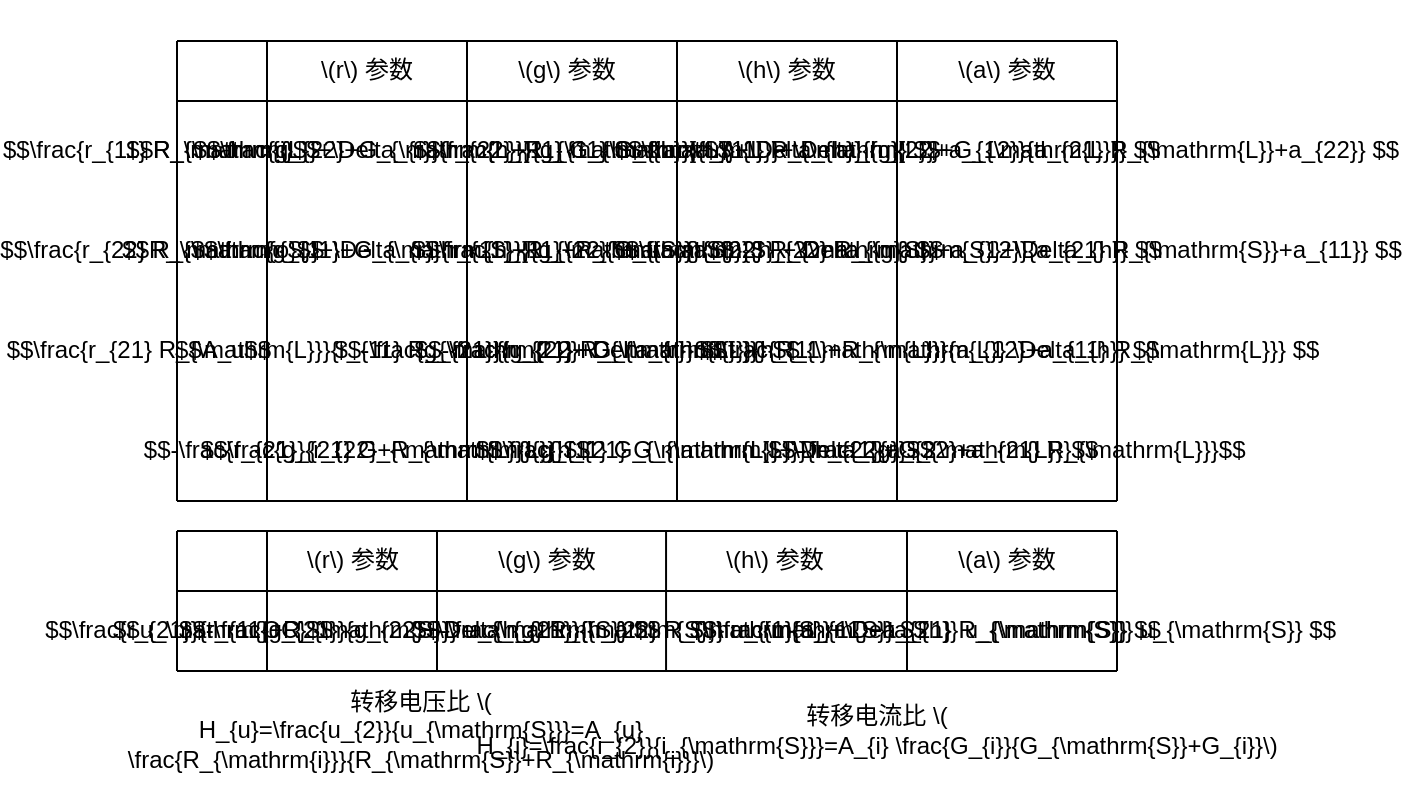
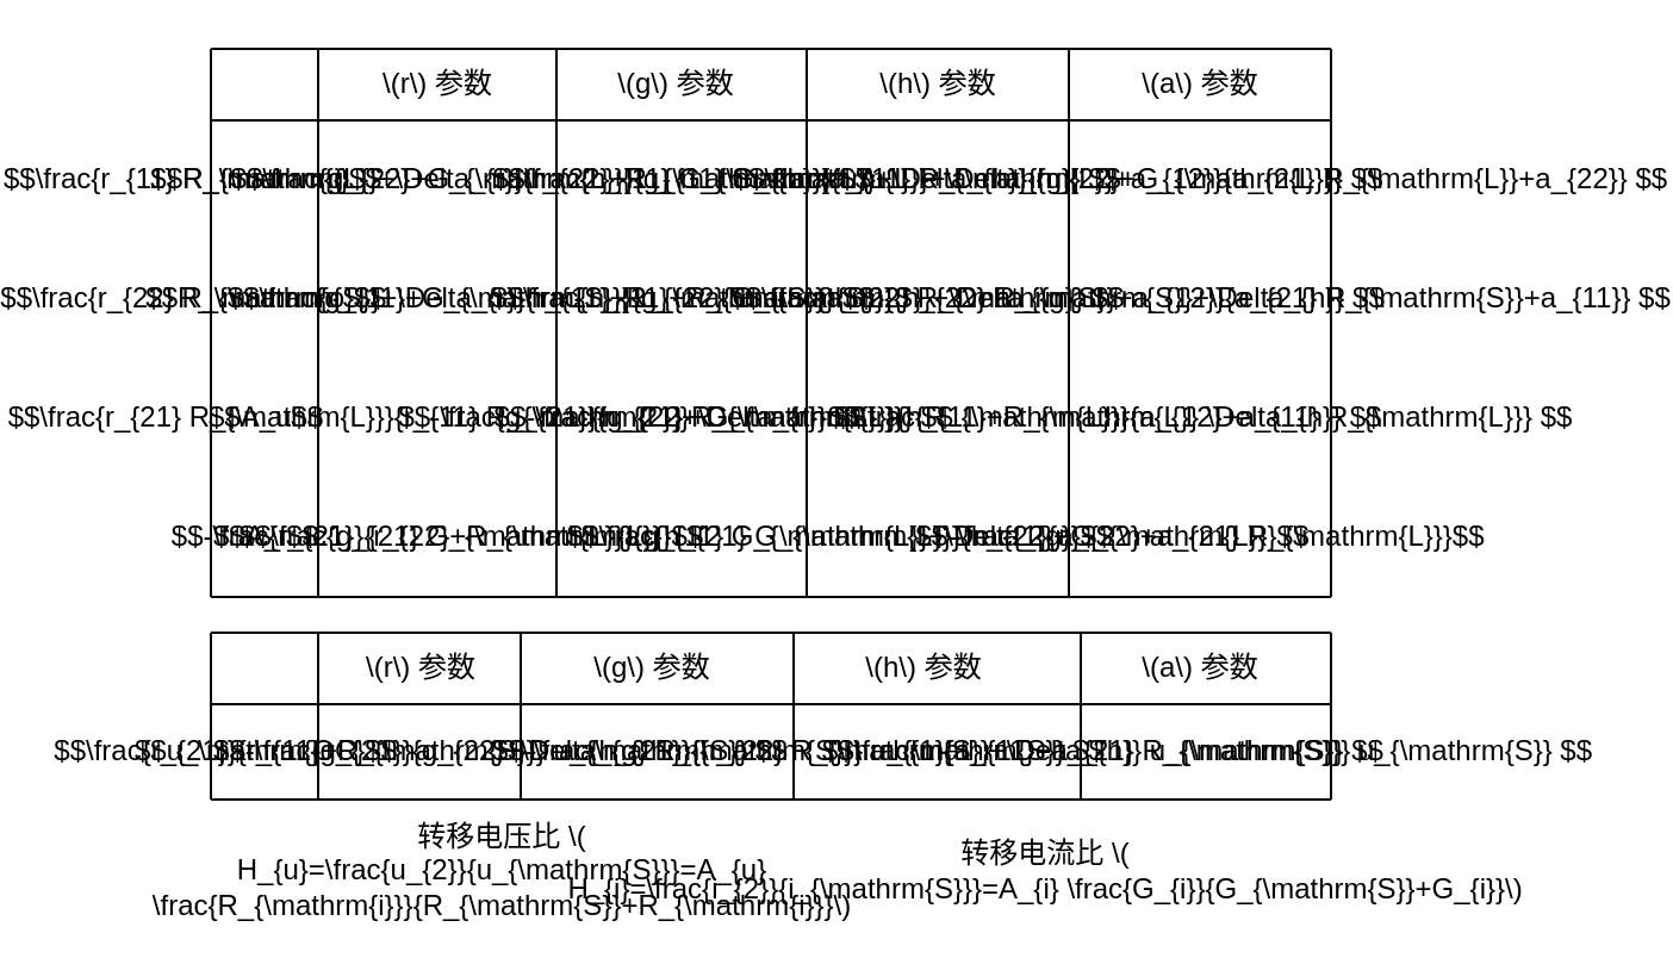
  <mxCell id="0" />
  <mxCell id="1" parent="0" />
  <mxCell id="2" value="" style="endArrow=none;html=1;rounded=0;" parent="1" edge="1"><mxGeometry width="50" height="50" relative="1" as="geometry"><mxPoint x="20" y="50" as="sourcePoint" /><mxPoint x="490" y="50" as="targetPoint" /></mxGeometry></mxCell>
  <mxCell id="3" value="\(r\) 参数" style="text;html=1;align=center;verticalAlign=middle;resizable=0;points=[];autosize=1;strokeColor=none;fillColor=none;connectable=0;" parent="1" vertex="1"><mxGeometry x="85" y="25" width="60" height="20" as="geometry" /></mxCell>
  <mxCell id="4" value="\(g\) 参数" style="text;html=1;align=center;verticalAlign=middle;resizable=0;points=[];autosize=1;strokeColor=none;fillColor=none;connectable=0;" parent="1" vertex="1"><mxGeometry x="185" y="25" width="60" height="20" as="geometry" /></mxCell>
  <mxCell id="5" value="\(h\) 参数" style="text;html=1;align=center;verticalAlign=middle;resizable=0;points=[];autosize=1;strokeColor=none;fillColor=none;connectable=0;" parent="1" vertex="1"><mxGeometry x="295" y="25" width="60" height="20" as="geometry" /></mxCell>
  <mxCell id="6" value="\(a\) 参数" style="text;html=1;align=center;verticalAlign=middle;resizable=0;points=[];autosize=1;strokeColor=none;fillColor=none;connectable=0;" parent="1" vertex="1"><mxGeometry x="405" y="25" width="60" height="20" as="geometry" /></mxCell>
  <mxCell id="7" value="$$\frac{r_{11} R_{\mathrm{L}}+\Delta_{r}}{r_{22}+R_{\mathrm{L}}}&amp;nbsp;$$" style="text;html=1;align=center;verticalAlign=middle;resizable=1;points=[];autosize=1;strokeColor=none;fillColor=none;movable=1;rotatable=1;deletable=1;editable=1;connectable=0;" parent="1" vertex="1"><mxGeometry x="65" y="55" width="100" height="40" as="geometry" /></mxCell>
  <mxCell id="8" value="$$\frac{g_{22}+G_{\mathrm{L}}}{g_{11} G_{\mathrm{L}}+\Delta_{g}}&amp;nbsp;$$" style="text;html=1;align=center;verticalAlign=middle;resizable=1;points=[];autosize=1;strokeColor=none;fillColor=none;movable=1;rotatable=1;deletable=1;editable=1;connectable=0;" parent="1" vertex="1"><mxGeometry x="165" y="55" width="100" height="40" as="geometry" /></mxCell>
  <mxCell id="9" value="$$\frac{h_{11} G_{\mathrm{L}}+\Delta_{h}}{h_{22}+G_{\mathrm{L}}}&amp;nbsp;$$" style="text;html=1;align=center;verticalAlign=middle;resizable=1;points=[];autosize=1;strokeColor=none;fillColor=none;movable=1;rotatable=1;deletable=1;editable=1;connectable=0;" parent="1" vertex="1"><mxGeometry x="275" y="55" width="100" height="40" as="geometry" /></mxCell>
  <mxCell id="10" value="$$\frac{a_{11} R_{\mathrm{L}}+a_{12}}{a_{21} R_{\mathrm{L}}+a_{22}} $$" style="text;html=1;align=center;verticalAlign=middle;resizable=1;points=[];autosize=1;strokeColor=none;fillColor=none;movable=1;rotatable=1;deletable=1;editable=1;connectable=0;" parent="1" vertex="1"><mxGeometry x="385" y="55" width="100" height="40" as="geometry" /></mxCell>
  <mxCell id="11" value="$$\frac{r_{22} R_{\mathrm{S}}+\Delta_{r}}{r_{11}+R_{\mathrm{S}}}&amp;nbsp;$$" style="text;html=1;align=center;verticalAlign=middle;resizable=1;points=[];autosize=1;strokeColor=none;fillColor=none;movable=1;rotatable=1;deletable=1;editable=1;connectable=0;" parent="1" vertex="1"><mxGeometry x="65" y="105" width="100" height="40" as="geometry" /></mxCell>
  <mxCell id="12" value="$$\frac{g_{11}+G_{\mathrm{S}}}{g_{22} G_{\mathrm{S}}+\Delta_{g}}&amp;nbsp;$$" style="text;html=1;align=center;verticalAlign=middle;resizable=1;points=[];autosize=1;strokeColor=none;fillColor=none;movable=1;rotatable=1;deletable=1;editable=1;connectable=0;" parent="1" vertex="1"><mxGeometry x="165" y="105" width="100" height="40" as="geometry" /></mxCell>
  <mxCell id="13" value="$$\frac{h_{11}+R_{\mathrm{S}}}{h_{22} R_{\mathrm{S}}+\Delta_{h}}&amp;nbsp;$$" style="text;html=1;align=center;verticalAlign=middle;resizable=1;points=[];autosize=1;strokeColor=none;fillColor=none;movable=1;rotatable=1;deletable=1;editable=1;connectable=0;" parent="1" vertex="1"><mxGeometry x="275" y="105" width="100" height="40" as="geometry" /></mxCell>
  <mxCell id="14" value="$$\frac{a_{22} R_{\mathrm{S}}+a_{12}}{a_{21} R_{\mathrm{S}}+a_{11}}&amp;nbsp;$$" style="text;html=1;align=center;verticalAlign=middle;resizable=1;points=[];autosize=1;strokeColor=none;fillColor=none;movable=1;rotatable=1;deletable=1;editable=1;connectable=0;" parent="1" vertex="1"><mxGeometry x="385" y="105" width="100" height="40" as="geometry" /></mxCell>
  <mxCell id="15" value="$$\frac{r_{21}}{r_{11}+R_{\mathrm{S}}} u_{\mathrm{S}}&amp;nbsp;$$" style="text;html=1;align=center;verticalAlign=middle;resizable=1;points=[];autosize=1;strokeColor=none;fillColor=none;movable=1;rotatable=1;deletable=1;editable=1;connectable=0;" parent="1" vertex="1"><mxGeometry x="65" y="295" width="85" height="40" as="geometry" /></mxCell>
  <mxCell id="16" value="$$-\frac{g_{21}}{g_{22}+\Delta_{g} R_{\mathrm{S}}} u_{\mathrm{S}}&amp;nbsp;$$" style="text;html=1;align=center;verticalAlign=middle;resizable=1;points=[];autosize=1;strokeColor=none;fillColor=none;movable=1;rotatable=1;deletable=1;editable=1;connectable=0;" parent="1" vertex="1"><mxGeometry x="150" y="295" width="115" height="40" as="geometry" /></mxCell>
  <mxCell id="17" value="$$-\frac{h_{21}}{h_{22} R_{\mathrm{S}}+\Delta_{h}} u_{\mathrm{S}}&amp;nbsp;$$" style="text;html=1;align=center;verticalAlign=middle;resizable=1;points=[];autosize=1;strokeColor=none;fillColor=none;movable=1;rotatable=1;deletable=1;editable=1;connectable=0;" parent="1" vertex="1"><mxGeometry x="265" y="295" width="120" height="40" as="geometry" /></mxCell>
  <mxCell id="18" value="$$\frac{1}{a_{11}+a_{21} R_{\mathrm{S}}} u_{\mathrm{S}}&amp;nbsp;$$" style="text;html=1;align=center;verticalAlign=middle;resizable=1;points=[];autosize=1;strokeColor=none;fillColor=none;movable=1;rotatable=1;deletable=1;editable=1;connectable=0;" parent="1" vertex="1"><mxGeometry x="385" y="295" width="105" height="40" as="geometry" /></mxCell>
  <mxCell id="19" value="$$\frac{r_{21} R_{\mathrm{L}}}{r_{11} R_{\mathrm{L}}+\Delta_{r}}&amp;nbsp;$$" style="text;html=1;align=center;verticalAlign=middle;resizable=1;points=[];autosize=1;strokeColor=none;fillColor=none;movable=1;rotatable=1;deletable=1;editable=1;connectable=0;" parent="1" vertex="1"><mxGeometry x="65" y="155" width="100" height="40" as="geometry" /></mxCell>
  <mxCell id="20" value="$$-\frac{g_{21}}{g_{22}+G_{\mathrm{L}}}&amp;nbsp;$$" style="text;html=1;align=center;verticalAlign=middle;resizable=1;points=[];autosize=1;strokeColor=none;fillColor=none;movable=1;rotatable=1;deletable=1;editable=1;connectable=0;" parent="1" vertex="1"><mxGeometry x="165" y="155" width="100" height="40" as="geometry" /></mxCell>
  <mxCell id="21" value="$$-\frac{h_{21} R_{\mathrm{L}}}{h_{11}+R_{\mathrm{L}} \Delta_{h}}&amp;nbsp;$$" style="text;html=1;align=center;verticalAlign=middle;resizable=1;points=[];autosize=1;strokeColor=none;fillColor=none;movable=1;rotatable=1;deletable=1;editable=1;connectable=0;" parent="1" vertex="1"><mxGeometry x="275" y="155" width="100" height="40" as="geometry" /></mxCell>
  <mxCell id="22" value="$$\frac{R_{\mathrm{L}}}{a_{12}+a_{11} R_{\mathrm{L}}}&amp;nbsp;$$" style="text;html=1;align=center;verticalAlign=middle;resizable=1;points=[];autosize=1;strokeColor=none;fillColor=none;movable=1;rotatable=1;deletable=1;editable=1;connectable=0;" parent="1" vertex="1"><mxGeometry x="385" y="155" width="100" height="40" as="geometry" /></mxCell>
  <mxCell id="23" value="$$-\frac{r_{21}}{r_{22}+R_{\mathrm{L}}}$$" style="text;html=1;align=center;verticalAlign=middle;resizable=1;points=[];autosize=1;strokeColor=none;fillColor=none;movable=1;rotatable=1;deletable=1;editable=1;connectable=0;" parent="1" vertex="1"><mxGeometry x="65" y="205" width="100" height="40" as="geometry" /></mxCell>
  <mxCell id="24" value="$$\frac{g_{21} G_{\mathrm{L}}}{g_{11} G_{\mathrm{L}}+\Delta_{g}}$$" style="text;html=1;align=center;verticalAlign=middle;resizable=1;points=[];autosize=1;strokeColor=none;fillColor=none;movable=1;rotatable=1;deletable=1;editable=1;connectable=0;" parent="1" vertex="1"><mxGeometry x="165" y="205" width="100" height="40" as="geometry" /></mxCell>
  <mxCell id="25" value="$$\frac{h_{21} G_{\mathrm{L}}}{h_{22}+G_{\mathrm{L}}}$$" style="text;html=1;align=center;verticalAlign=middle;resizable=1;points=[];autosize=1;strokeColor=none;fillColor=none;movable=1;rotatable=1;deletable=1;editable=1;connectable=0;" parent="1" vertex="1"><mxGeometry x="287.5" y="205" width="75" height="40" as="geometry" /></mxCell>
  <mxCell id="26" value="$$-\frac{1}{a_{22}+a_{21} R_{\mathrm{L}}}$$" style="text;html=1;align=center;verticalAlign=middle;resizable=1;points=[];autosize=1;strokeColor=none;fillColor=none;movable=1;rotatable=1;deletable=1;editable=1;connectable=0;" parent="1" vertex="1"><mxGeometry x="385" y="205" width="100" height="40" as="geometry" /></mxCell>
  <mxCell id="27" value="$$R_\mathrm{i}$$" style="text;html=1;align=center;verticalAlign=middle;resizable=1;points=[];autosize=1;strokeColor=none;fillColor=none;connectable=1;movable=1;rotatable=1;deletable=1;editable=1;" parent="1" vertex="1"><mxGeometry x="30" y="65" width="25" height="20" as="geometry" /></mxCell>
  <mxCell id="28" value="$$R_\mathrm{o}$$" style="text;html=1;align=center;verticalAlign=middle;resizable=1;points=[];autosize=1;strokeColor=none;fillColor=none;movable=1;rotatable=1;deletable=1;editable=1;connectable=1;" parent="1" vertex="1"><mxGeometry x="30" y="115" width="25" height="20" as="geometry" /></mxCell>
  <mxCell id="29" value="$$u_\mathrm{OC}$$" style="text;html=1;align=center;verticalAlign=middle;resizable=1;points=[];autosize=1;strokeColor=none;fillColor=none;movable=1;rotatable=1;deletable=1;editable=1;connectable=1;" parent="1" vertex="1"><mxGeometry x="27.5" y="305" width="30" height="20" as="geometry" /></mxCell>
  <mxCell id="30" value="$$A_u$$" style="text;html=1;align=center;verticalAlign=middle;resizable=1;points=[];autosize=1;strokeColor=none;fillColor=none;connectable=1;movable=1;rotatable=1;deletable=1;editable=1;" parent="1" vertex="1"><mxGeometry x="30" y="165" width="25" height="20" as="geometry" /></mxCell>
+ <mxCell id="31" value="$$A_i$$" style="text;html=1;align=center;verticalAlign=middle;resizable=1;points=[];autosize=1;strokeColor=none;fillColor=none;connectable=1;movable=1;rotatable=1;deletable=1;editable=1;" parent="1" vertex="1"><mxGeometry x="30" y="215" width="25" height="20" as="geometry" /></mxCell>
  <mxCell id="32" value="" style="endArrow=none;html=1;rounded=0;" parent="1" edge="1"><mxGeometry width="50" height="50" relative="1" as="geometry"><mxPoint x="165" y="20" as="sourcePoint" /><mxPoint x="165" y="250" as="targetPoint" /></mxGeometry></mxCell>
  <mxCell id="33" value="" style="endArrow=none;html=1;rounded=0;" parent="1" edge="1"><mxGeometry width="50" height="50" relative="1" as="geometry"><mxPoint x="270" y="20" as="sourcePoint" /><mxPoint x="270" y="250" as="targetPoint" /></mxGeometry></mxCell>
  <mxCell id="34" value="" style="endArrow=none;html=1;rounded=0;" parent="1" edge="1"><mxGeometry width="50" height="50" relative="1" as="geometry"><mxPoint x="380" y="20" as="sourcePoint" /><mxPoint x="380" y="250" as="targetPoint" /></mxGeometry></mxCell>
  <mxCell id="35" value="" style="endArrow=none;html=1;rounded=0;" parent="1" edge="1"><mxGeometry width="50" height="50" relative="1" as="geometry"><mxPoint x="20" y="20" as="sourcePoint" /><mxPoint x="490" y="20" as="targetPoint" /></mxGeometry></mxCell>
  <mxCell id="36" value="" style="endArrow=none;html=1;rounded=0;" parent="1" edge="1"><mxGeometry width="50" height="50" relative="1" as="geometry"><mxPoint x="65" y="250" as="sourcePoint" /><mxPoint x="65" y="20" as="targetPoint" /></mxGeometry></mxCell>
  <mxCell id="37" value="" style="endArrow=none;html=1;rounded=0;" parent="1" edge="1"><mxGeometry width="50" height="50" relative="1" as="geometry"><mxPoint x="20" y="250" as="sourcePoint" /><mxPoint x="490" y="250" as="targetPoint" /></mxGeometry></mxCell>
  <mxCell id="38" value="" style="endArrow=none;html=1;rounded=0;" parent="1" edge="1"><mxGeometry width="50" height="50" relative="1" as="geometry"><mxPoint x="490" y="250" as="sourcePoint" /><mxPoint x="490" y="20" as="targetPoint" /></mxGeometry></mxCell>
  <mxCell id="39" value="" style="endArrow=none;html=1;rounded=0;" edge="1" parent="1"><mxGeometry width="50" height="50" relative="1" as="geometry"><mxPoint x="20" y="250" as="sourcePoint" /><mxPoint x="20" y="20" as="targetPoint" /></mxGeometry></mxCell>
  <mxCell id="40" value="" style="endArrow=none;html=1;rounded=0;" edge="1" parent="1"><mxGeometry width="50" height="50" relative="1" as="geometry"><mxPoint x="20" y="295" as="sourcePoint" /><mxPoint x="490" y="295" as="targetPoint" /></mxGeometry></mxCell>
  <mxCell id="41" value="\(r\) 参数" style="text;html=1;align=center;verticalAlign=middle;resizable=0;points=[];autosize=1;strokeColor=none;fillColor=none;connectable=0;" vertex="1" parent="1"><mxGeometry x="77.5" y="270" width="60" height="20" as="geometry" /></mxCell>
  <mxCell id="42" value="\(g\) 参数" style="text;html=1;align=center;verticalAlign=middle;resizable=0;points=[];autosize=1;strokeColor=none;fillColor=none;connectable=0;" vertex="1" parent="1"><mxGeometry x="175" y="270" width="60" height="20" as="geometry" /></mxCell>
  <mxCell id="43" value="\(h\) 参数" style="text;html=1;align=center;verticalAlign=middle;resizable=0;points=[];autosize=1;strokeColor=none;fillColor=none;connectable=0;" vertex="1" parent="1"><mxGeometry x="289" y="270" width="60" height="20" as="geometry" /></mxCell>
  <mxCell id="44" value="\(a\) 参数" style="text;html=1;align=center;verticalAlign=middle;resizable=0;points=[];autosize=1;strokeColor=none;fillColor=none;connectable=0;" vertex="1" parent="1"><mxGeometry x="405" y="270" width="60" height="20" as="geometry" /></mxCell>
  <mxCell id="45" value="" style="endArrow=none;html=1;rounded=0;" edge="1" parent="1"><mxGeometry width="50" height="50" relative="1" as="geometry"><mxPoint x="20" y="265" as="sourcePoint" /><mxPoint x="490" y="265" as="targetPoint" /></mxGeometry></mxCell>
  <mxCell id="46" value="" style="endArrow=none;html=1;rounded=0;" edge="1" parent="1"><mxGeometry width="50" height="50" relative="1" as="geometry"><mxPoint x="65" y="335" as="sourcePoint" /><mxPoint x="65" y="265" as="targetPoint" /></mxGeometry></mxCell>
  <mxCell id="47" value="" style="endArrow=none;html=1;rounded=0;" edge="1" parent="1"><mxGeometry width="50" height="50" relative="1" as="geometry"><mxPoint x="20" y="335" as="sourcePoint" /><mxPoint x="490" y="335" as="targetPoint" /></mxGeometry></mxCell>
  <mxCell id="48" value="" style="endArrow=none;html=1;rounded=0;" edge="1" parent="1"><mxGeometry width="50" height="50" relative="1" as="geometry"><mxPoint x="150" y="335" as="sourcePoint" /><mxPoint x="150" y="265" as="targetPoint" /></mxGeometry></mxCell>
  <mxCell id="49" value="" style="endArrow=none;html=1;rounded=0;" edge="1" parent="1"><mxGeometry width="50" height="50" relative="1" as="geometry"><mxPoint x="264.53" y="335" as="sourcePoint" /><mxPoint x="264.53" y="265" as="targetPoint" /></mxGeometry></mxCell>
  <mxCell id="50" value="" style="endArrow=none;html=1;rounded=0;" edge="1" parent="1"><mxGeometry width="50" height="50" relative="1" as="geometry"><mxPoint x="385" y="335" as="sourcePoint" /><mxPoint x="385" y="265" as="targetPoint" /></mxGeometry></mxCell>
  <mxCell id="51" value="" style="endArrow=none;html=1;rounded=0;" edge="1" parent="1"><mxGeometry width="50" height="50" relative="1" as="geometry"><mxPoint x="490" y="335" as="sourcePoint" /><mxPoint x="490" y="265" as="targetPoint" /></mxGeometry></mxCell>
  <mxCell id="52" value="" style="endArrow=none;html=1;rounded=0;" edge="1" parent="1"><mxGeometry width="50" height="50" relative="1" as="geometry"><mxPoint x="20" y="335" as="sourcePoint" /><mxPoint x="20" y="265" as="targetPoint" /></mxGeometry></mxCell>
  <mxCell id="53" value="&lt;table border=&quot;0&quot; cellpadding=&quot;0&quot; cellspacing=&quot;0&quot; width=&quot;69&quot; style=&quot;border-collapse: collapse ; width: 52pt&quot;&gt;&lt;tbody&gt;&lt;tr style=&quot;height: 14.0pt&quot;&gt;&lt;td height=&quot;19&quot; width=&quot;69&quot; style=&quot;height: 14.0pt ; width: 52pt&quot;&gt;转移电压比 \(&lt;br&gt;  H_{u}=\frac{u_{2}}{u_{\mathrm{S}}}=A_{u}&lt;br&gt;  \frac{R_{\mathrm{i}}}{R_{\mathrm{S}}+R_{\mathrm{i}}}\)&lt;/td&gt;&lt;/tr&gt;&lt;/tbody&gt;&lt;/table&gt;" style="text;html=1;align=center;verticalAlign=middle;resizable=1;points=[];autosize=1;strokeColor=none;fillColor=none;movable=1;rotatable=1;deletable=1;editable=1;connectable=1;" vertex="1" parent="1"><mxGeometry x="38" y="350" width="207" height="30" as="geometry" /></mxCell>
  <mxCell id="54" value="转移电流比 \(&lt;br&gt;H_{i}=\frac{i_{2}}{i_{\mathrm{S}}}=A_{i} \frac{G_{i}}{G_{\mathrm{S}}+G_{i}}\)" style="text;html=1;align=center;verticalAlign=middle;resizable=1;points=[];autosize=1;strokeColor=none;fillColor=none;movable=1;rotatable=1;deletable=1;editable=1;connectable=1;" vertex="1" parent="1"><mxGeometry x="265" y="350" width="210" height="30" as="geometry" /></mxCell>
